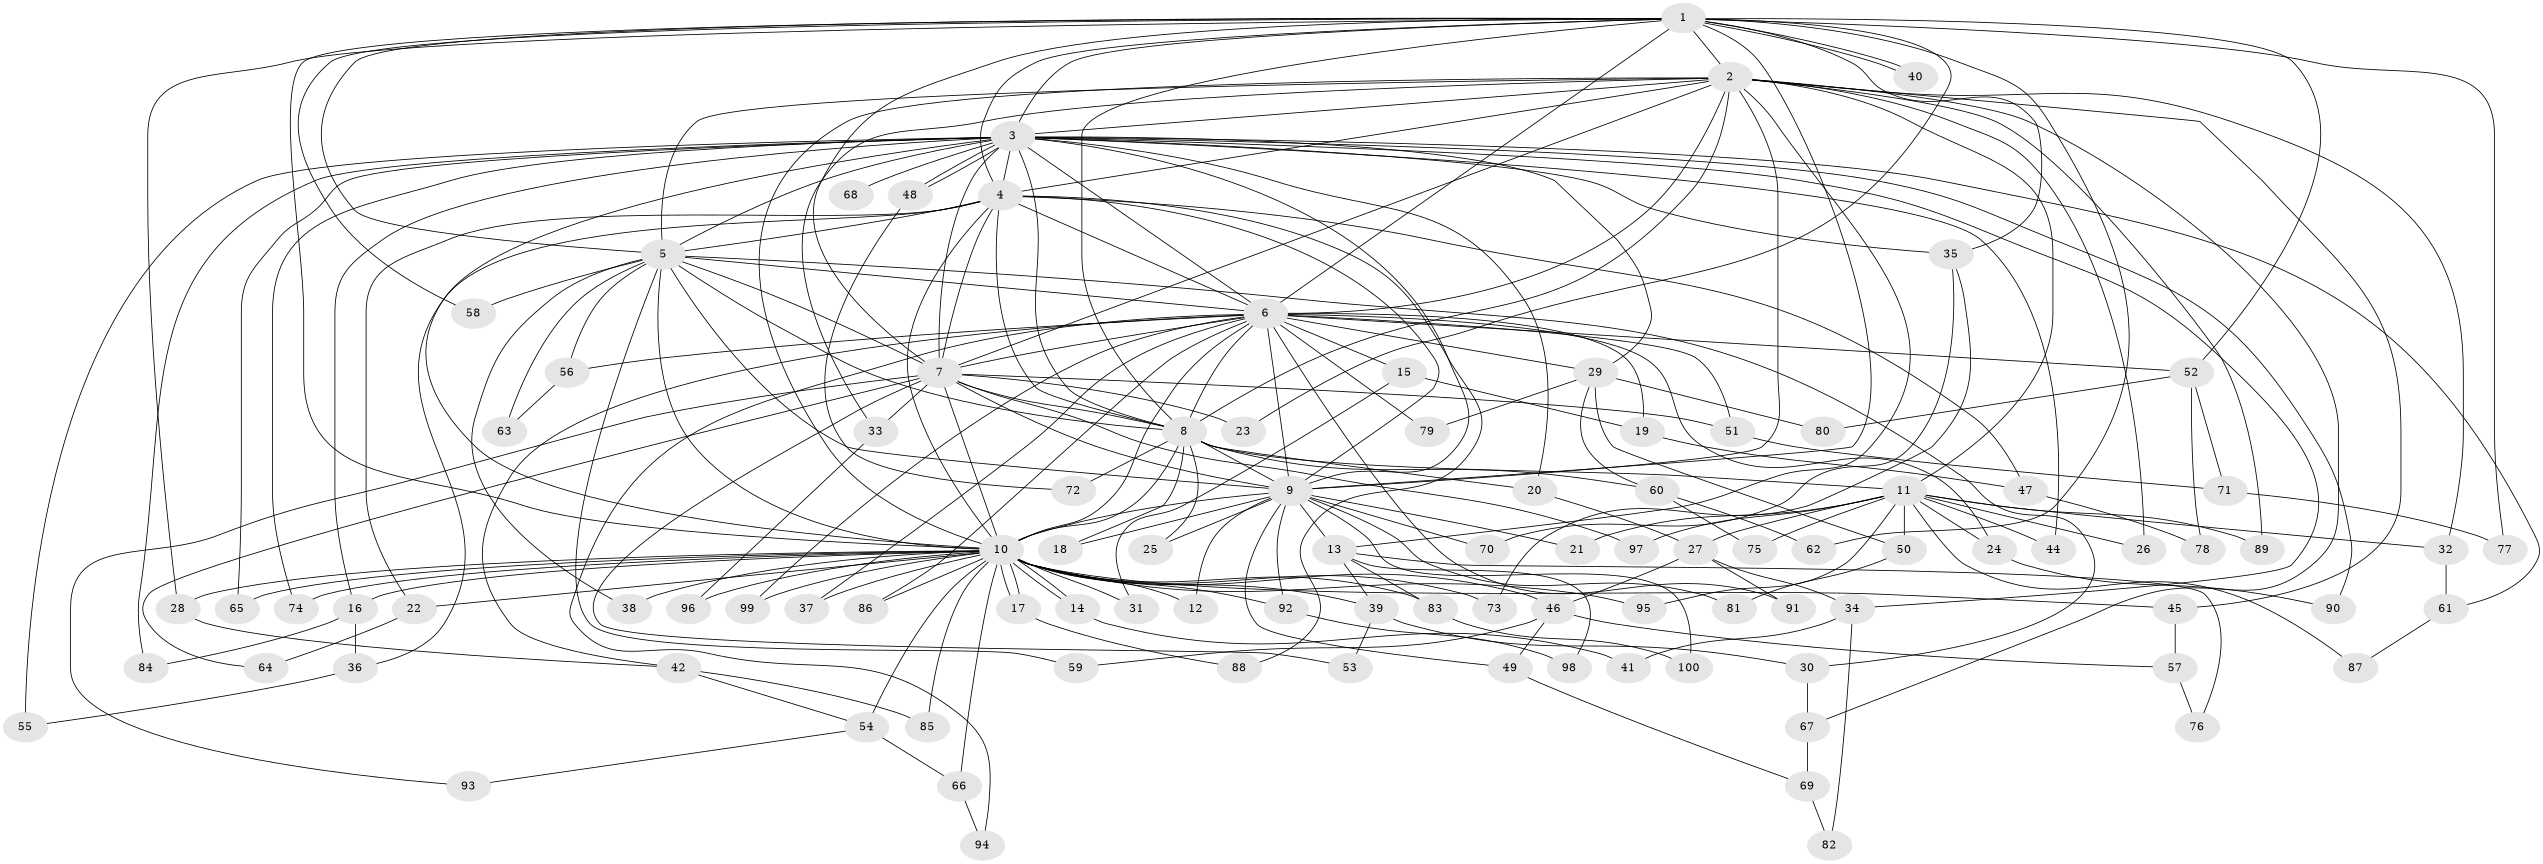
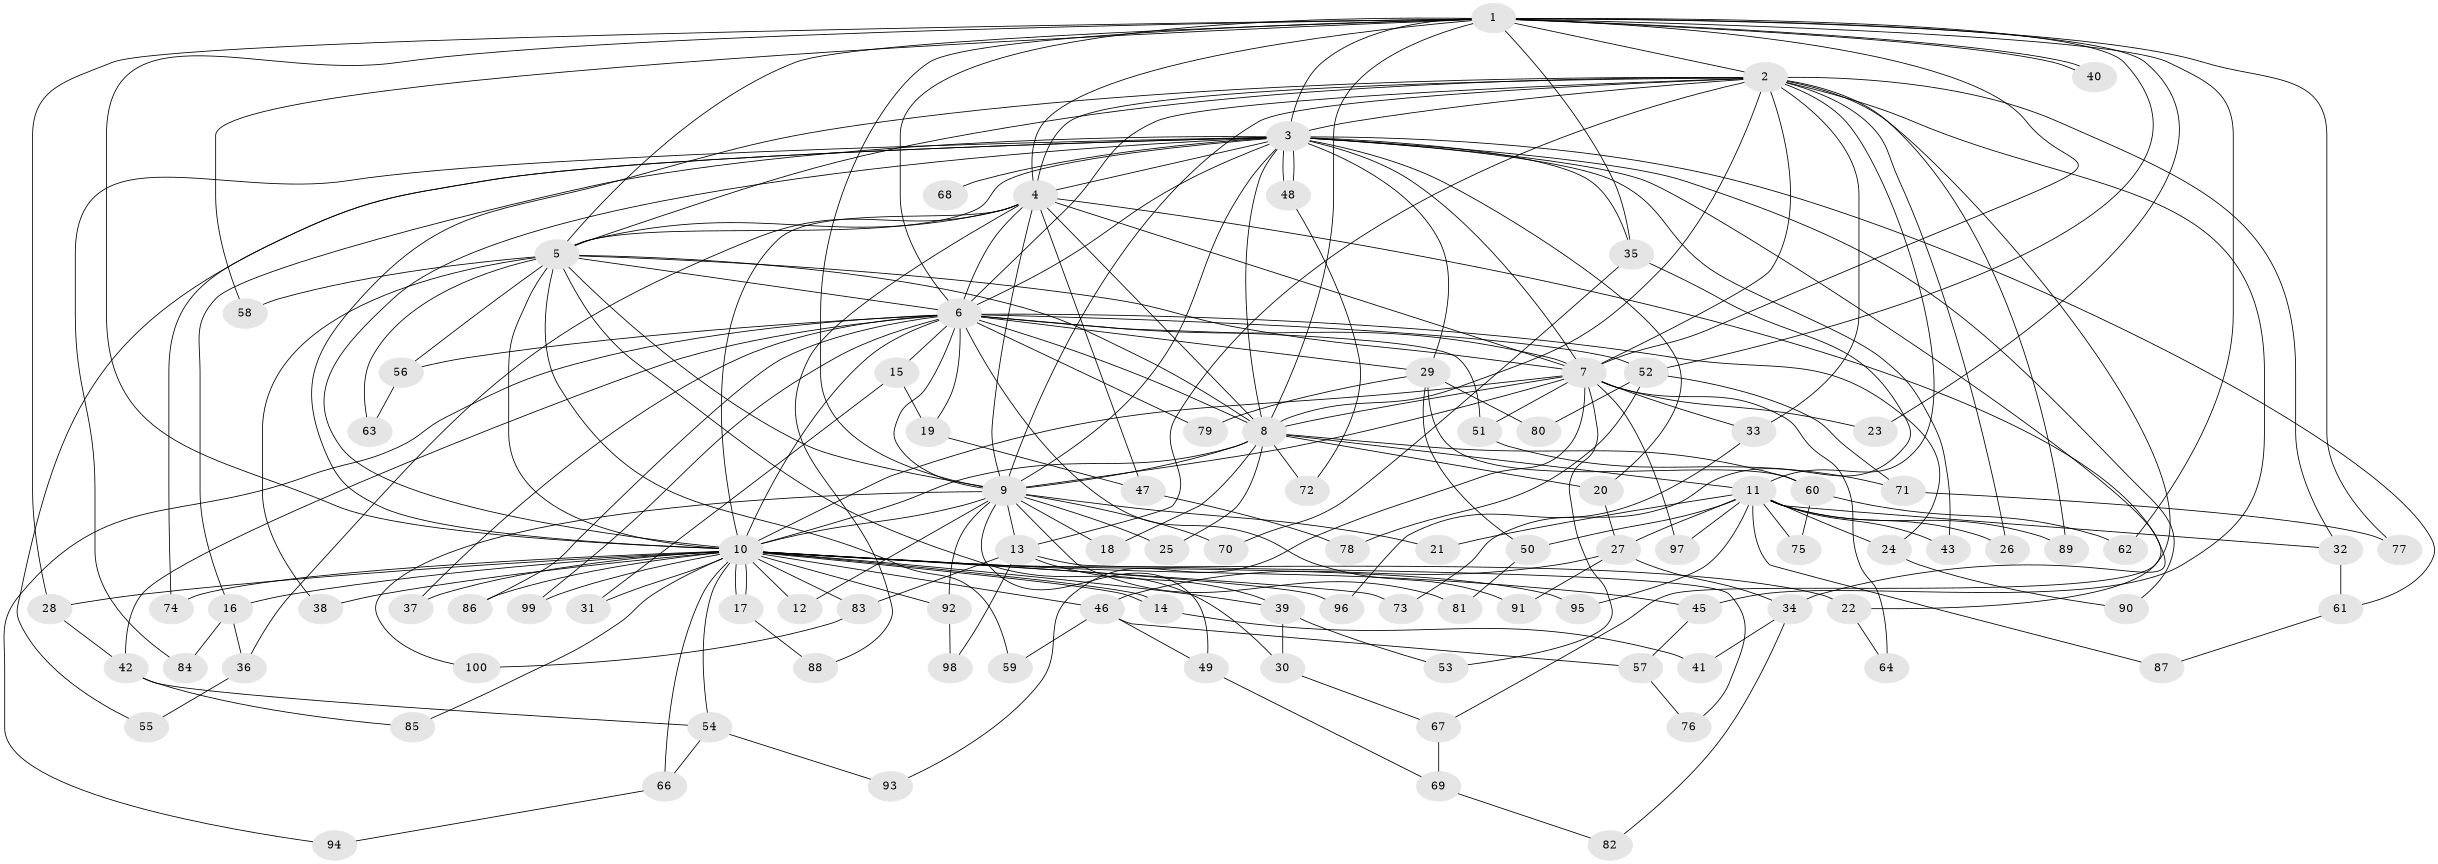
  graph {
    node [color=gray90 style=filled]
    1
    2
    3
    4
    5
    6
    7
    8
    9
    10
    23
    28
    35
    40
    52
    58
    62
    77
    11
    13
    26
    32
    33
    45
    67
    89
    16
    20
    29
    34
-   44
+   44 [label=43]
    48
    55
    61
-   65
    68
    74
    84
    90
    22
    36
    47
    88
    30
    38
    56
    59
    63
    15
    19
    24
    37
    42
    51
    79
    86
    91
    94
    99
    53
    64
    93
    97
    18
    25
    60
    72
    12
    21
    49
    70
    81
    92
    100
    96
    14
    17
    31
    39
    46
    54
    66
    73
    83
    85
    95
    80
    78
    71
    27
    50
    75
    87
    76
    98
    57
    69
    41
    82
    1 -- 2
    1 -- 3
    1 -- 4
    1 -- 5
    1 -- 6
    1 -- 7
    1 -- 8
    1 -- 9
    1 -- 10
    1 -- 23
    1 -- 28
    1 -- 35
    1 -- 40
    1 -- 40
    1 -- 52
    1 -- 58
    1 -- 62
    1 -- 77
    2 -- 3
    2 -- 4
    2 -- 5
    2 -- 6
    2 -- 7
    2 -- 8
    2 -- 9
    2 -- 10
    2 -- 11
    2 -- 13
    2 -- 26
    2 -- 32
    2 -- 33
    2 -- 45
    2 -- 67
    2 -- 89
    3 -- 4
    3 -- 5
    3 -- 6
    3 -- 7
    3 -- 8
    3 -- 9
    3 -- 10
    3 -- 35
    3 -- 16
    3 -- 20
    3 -- 29
    3 -- 34
    3 -- 44
    3 -- 48
    3 -- 48
    3 -- 55
    3 -- 61
-   3 -- 65
    3 -- 68
    3 -- 74
    3 -- 84
    3 -- 90
    4 -- 5
    4 -- 6
    4 -- 7
    4 -- 8
    4 -- 9
    4 -- 10
    4 -- 22
    4 -- 36
    4 -- 47
    4 -- 88
    5 -- 6
    5 -- 7
    5 -- 8
    5 -- 9
    5 -- 10
    5 -- 58
    5 -- 30
    5 -- 38
    5 -- 56
    5 -- 59
    5 -- 63
    6 -- 7
    6 -- 8
    6 -- 9
    6 -- 10
    6 -- 52
    6 -- 29
    6 -- 56
    6 -- 15
    6 -- 19
    6 -- 24
    6 -- 37
    6 -- 42
    6 -- 51
    6 -- 79
    6 -- 86
    6 -- 91
    6 -- 94
    6 -- 99
    7 -- 8
    7 -- 9
    7 -- 10
    7 -- 23
    7 -- 33
    7 -- 51
    7 -- 53
    7 -- 64
    7 -- 93
    7 -- 97
    8 -- 9
    8 -- 10
    8 -- 11
    8 -- 20
    8 -- 18
    8 -- 25
    8 -- 60
    8 -- 72
    9 -- 10
    9 -- 13
    9 -- 18
    9 -- 25
    9 -- 12
    9 -- 21
    9 -- 49
    9 -- 70
    9 -- 81
    9 -- 92
    9 -- 100
    10 -- 28
    10 -- 45
    10 -- 16
-   10 -- 65
    10 -- 74
    10 -- 22
    10 -- 38
    10 -- 37
    10 -- 86
    10 -- 99
    10 -- 12
    10 -- 92
    10 -- 96
    10 -- 14
    10 -- 14
    10 -- 17
    10 -- 17
    10 -- 31
    10 -- 39
    10 -- 46
    10 -- 54
    10 -- 66
    10 -- 73
    10 -- 83
    10 -- 85
    10 -- 95
    28 -- 42
    35 -- 70
    35 -- 73
    52 -- 80
    52 -- 78
    52 -- 71
    11 -- 26
    11 -- 32
    11 -- 89
    11 -- 44
    11 -- 24
    11 -- 97
    11 -- 21
    11 -- 95
    11 -- 27
    11 -- 50
    11 -- 75
    11 -- 87
    13 -- 39
    13 -- 83
    13 -- 76
    13 -- 98
    32 -- 61
    33 -- 96
    45 -- 57
    67 -- 69
    16 -- 84
    16 -- 36
    20 -- 27
    29 -- 79
    29 -- 60
    29 -- 80
    29 -- 50
    34 -- 41
    34 -- 82
    48 -- 72
    61 -- 87
    22 -- 64
    36 -- 55
    47 -- 78
    30 -- 67
    56 -- 63
    15 -- 19
    15 -- 31
    19 -- 47
    24 -- 90
    42 -- 54
    42 -- 85
    51 -- 71
    60 -- 62
    60 -- 75
    49 -- 69
    92 -- 98
    14 -- 41
    17 -- 88
    39 -- 30
    39 -- 53
    46 -- 59
    46 -- 49
    46 -- 57
    54 -- 93
    54 -- 66
    66 -- 94
    83 -- 100
    71 -- 77
    27 -- 34
    27 -- 91
    27 -- 46
    50 -- 81
    57 -- 76
    69 -- 82
  }
